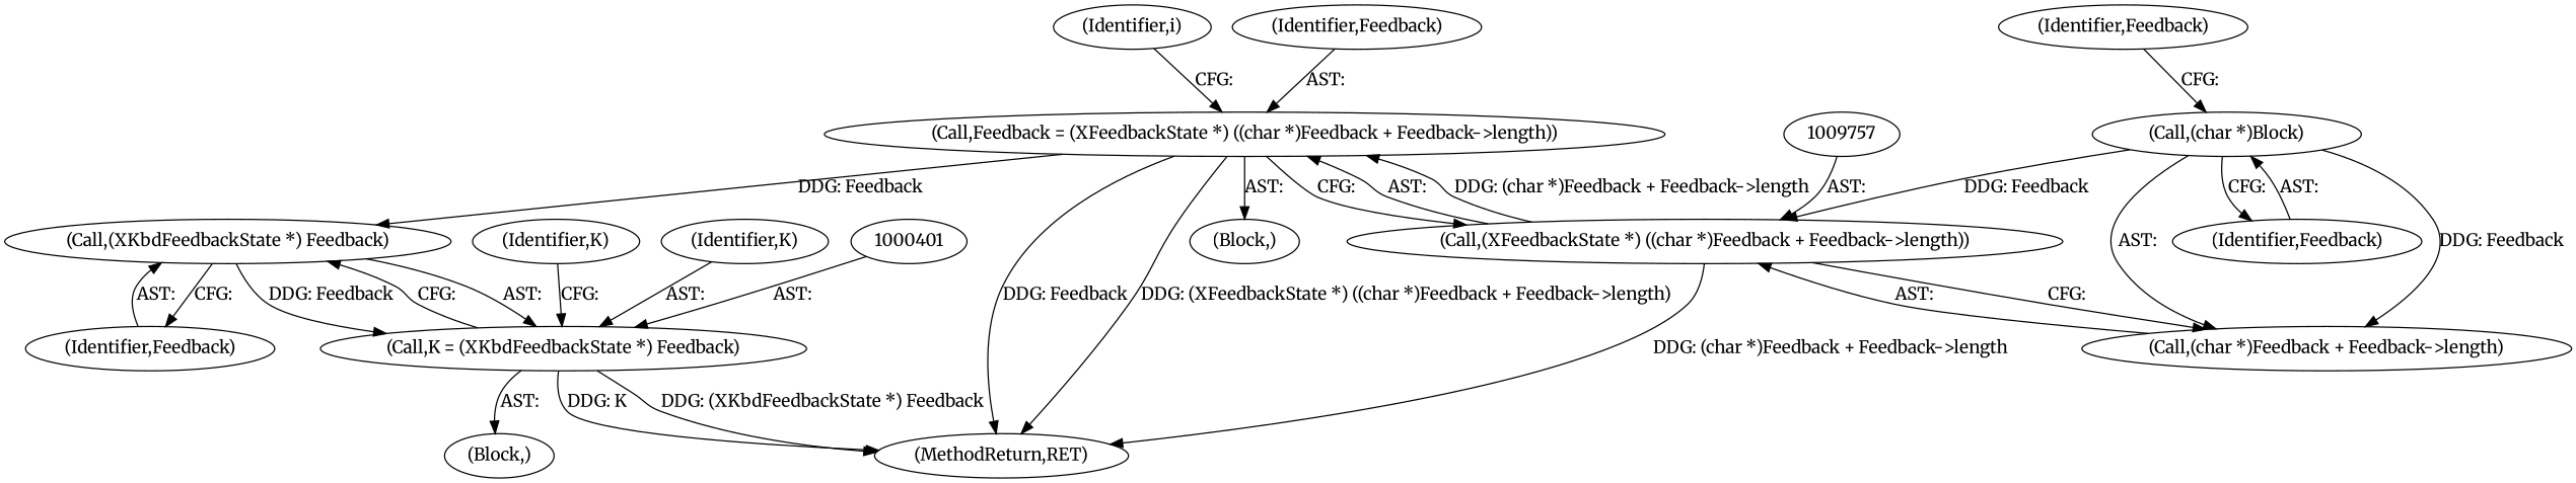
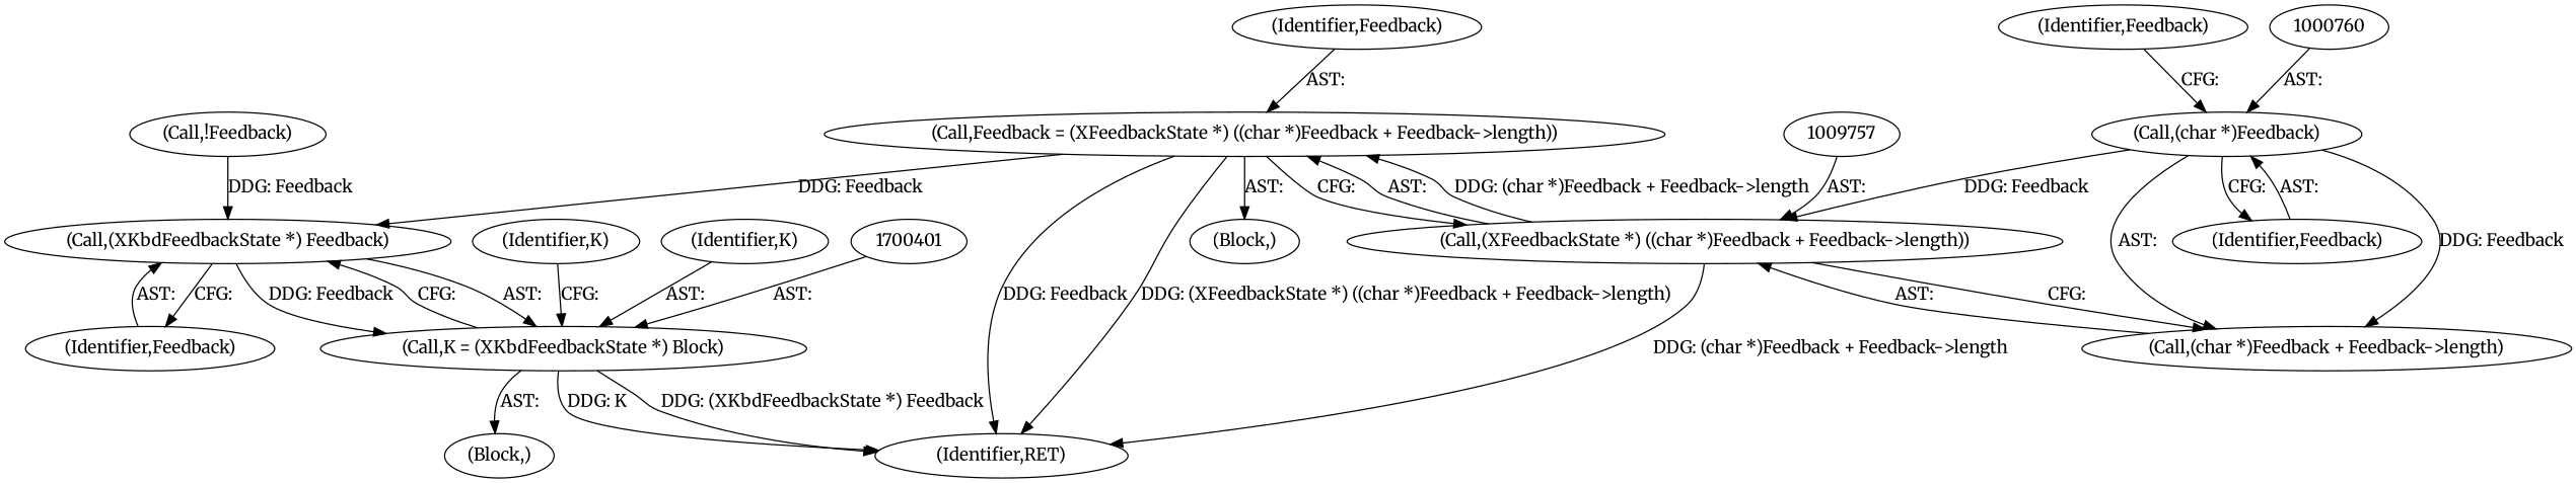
  digraph {
    fontname=Merriweather
    node [fontname=Merriweather]
    edge [fontname=Merriweather]
    n1 [label="(Call,Feedback = (XFeedbackState *) ((char *)Feedback + Feedback->length))"]
    n2 [label="(Call,(XFeedbackState *) ((char *)Feedback + Feedback->length))"]
    n3 [label="(Call,(XKbdFeedbackState *) Feedback)"]
    n4 [label="(Block,)"]
-   n5 [label="(MethodReturn,RET)"]
+   n5 [label="(Identifier,RET)"]
    n6 [label="(Call,(char *)Feedback + Feedback->length)"]
-   n7 [label="(Call,K = (XKbdFeedbackState *) Feedback)"]
+   n7 [label="(Call,K = (XKbdFeedbackState *) Block)"]
    n8 [label="(Identifier,Feedback)"]
-   n9 [label="(Call,(char *)Block)"]
+   n9 [label="(Call,(char *)Feedback)"]
    n10 [label="(Identifier,Feedback)"]
    n11 [label="(Block,)"]
    n12 [label="(Identifier,K)"]
    n13 [label="(Identifier,Feedback)"]
-   n14 [label="(Identifier,i)"]
    n15 [label="(Identifier,Feedback)"]
+   n16 [label="(Call,!Feedback)"]
    n17 [label="(Identifier,K)"]
    n18 [label=1009757]
-   1000401
+   1000760
+   1000401 [label=1700401]
    n1 -> n2 [label="CFG: "]
    n1 -> n3 [label="DDG: Feedback"]
    n1 -> n4 [label="AST: "]
    n1 -> n5 [label="DDG: Feedback"]
    n1 -> n5 [label="DDG: (XFeedbackState *) ((char *)Feedback + Feedback->length)"]
    n2 -> n1 [label="AST: "]
    n2 -> n1 [label="DDG: (char *)Feedback + Feedback->length"]
    n2 -> n5 [label="DDG: (char *)Feedback + Feedback->length"]
    n2 -> n6 [label="CFG: "]
    n3 -> n7 [label="AST: "]
    n3 -> n7 [label="DDG: Feedback"]
    n3 -> n8 [label="CFG: "]
    n6 -> n2 [label="AST: "]
    n7 -> n3 [label="CFG: "]
    n7 -> n5 [label="DDG: (XKbdFeedbackState *) Feedback"]
    n7 -> n5 [label="DDG: K"]
    n7 -> n11 [label="AST: "]
    n8 -> n3 [label="AST: "]
    n9 -> n2 [label="DDG: Feedback"]
    n9 -> n6 [label="AST: "]
    n9 -> n6 [label="DDG: Feedback"]
    n9 -> n10 [label="CFG: "]
    n10 -> n9 [label="AST: "]
    n12 -> n7 [label="CFG: "]
    n13 -> n9 [label="CFG: "]
-   n14 -> n1 [label="CFG: "]
    n15 -> n1 [label="AST: "]
+   n16 -> n3 [label="DDG: Feedback"]
    n17 -> n7 [label="AST: "]
    n18 -> n2 [label="AST: "]
+   1000760 -> n9 [label="AST: "]
    1000401 -> n7 [label="AST: "]
  }
